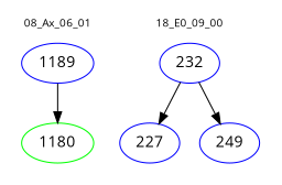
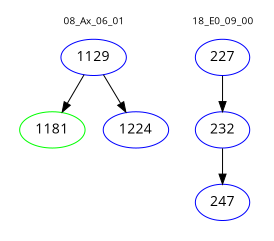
  digraph {
    fontname="Open Sans"
    node [color=blue fontname="Open Sans"]
    edge [color=black fontname="Open Sans"]
-   n1 [label=1189]
-   n2 [color=green label=1180]
+   n1 [label=1129]
+   n2 [color=green label=1181]
+   n3 [label=1224]
    n4 [label=232]
    n5 [label=227]
-   n6 [label=249]
+   n6 [label=247]
    subgraph cluster_1 {
      color=white
      fontsize=10
      label="08_Ax_06_01"
      n1
      n2
+     n3
    }
    subgraph cluster_2 {
      color=white
      fontsize=10
      label="18_E0_09_00"
      n4
      n5
      n6
    }
    n1 -> n2
-   n4 -> n5
+   n1 -> n3
+   n5 -> n4
    n4 -> n6
  }
